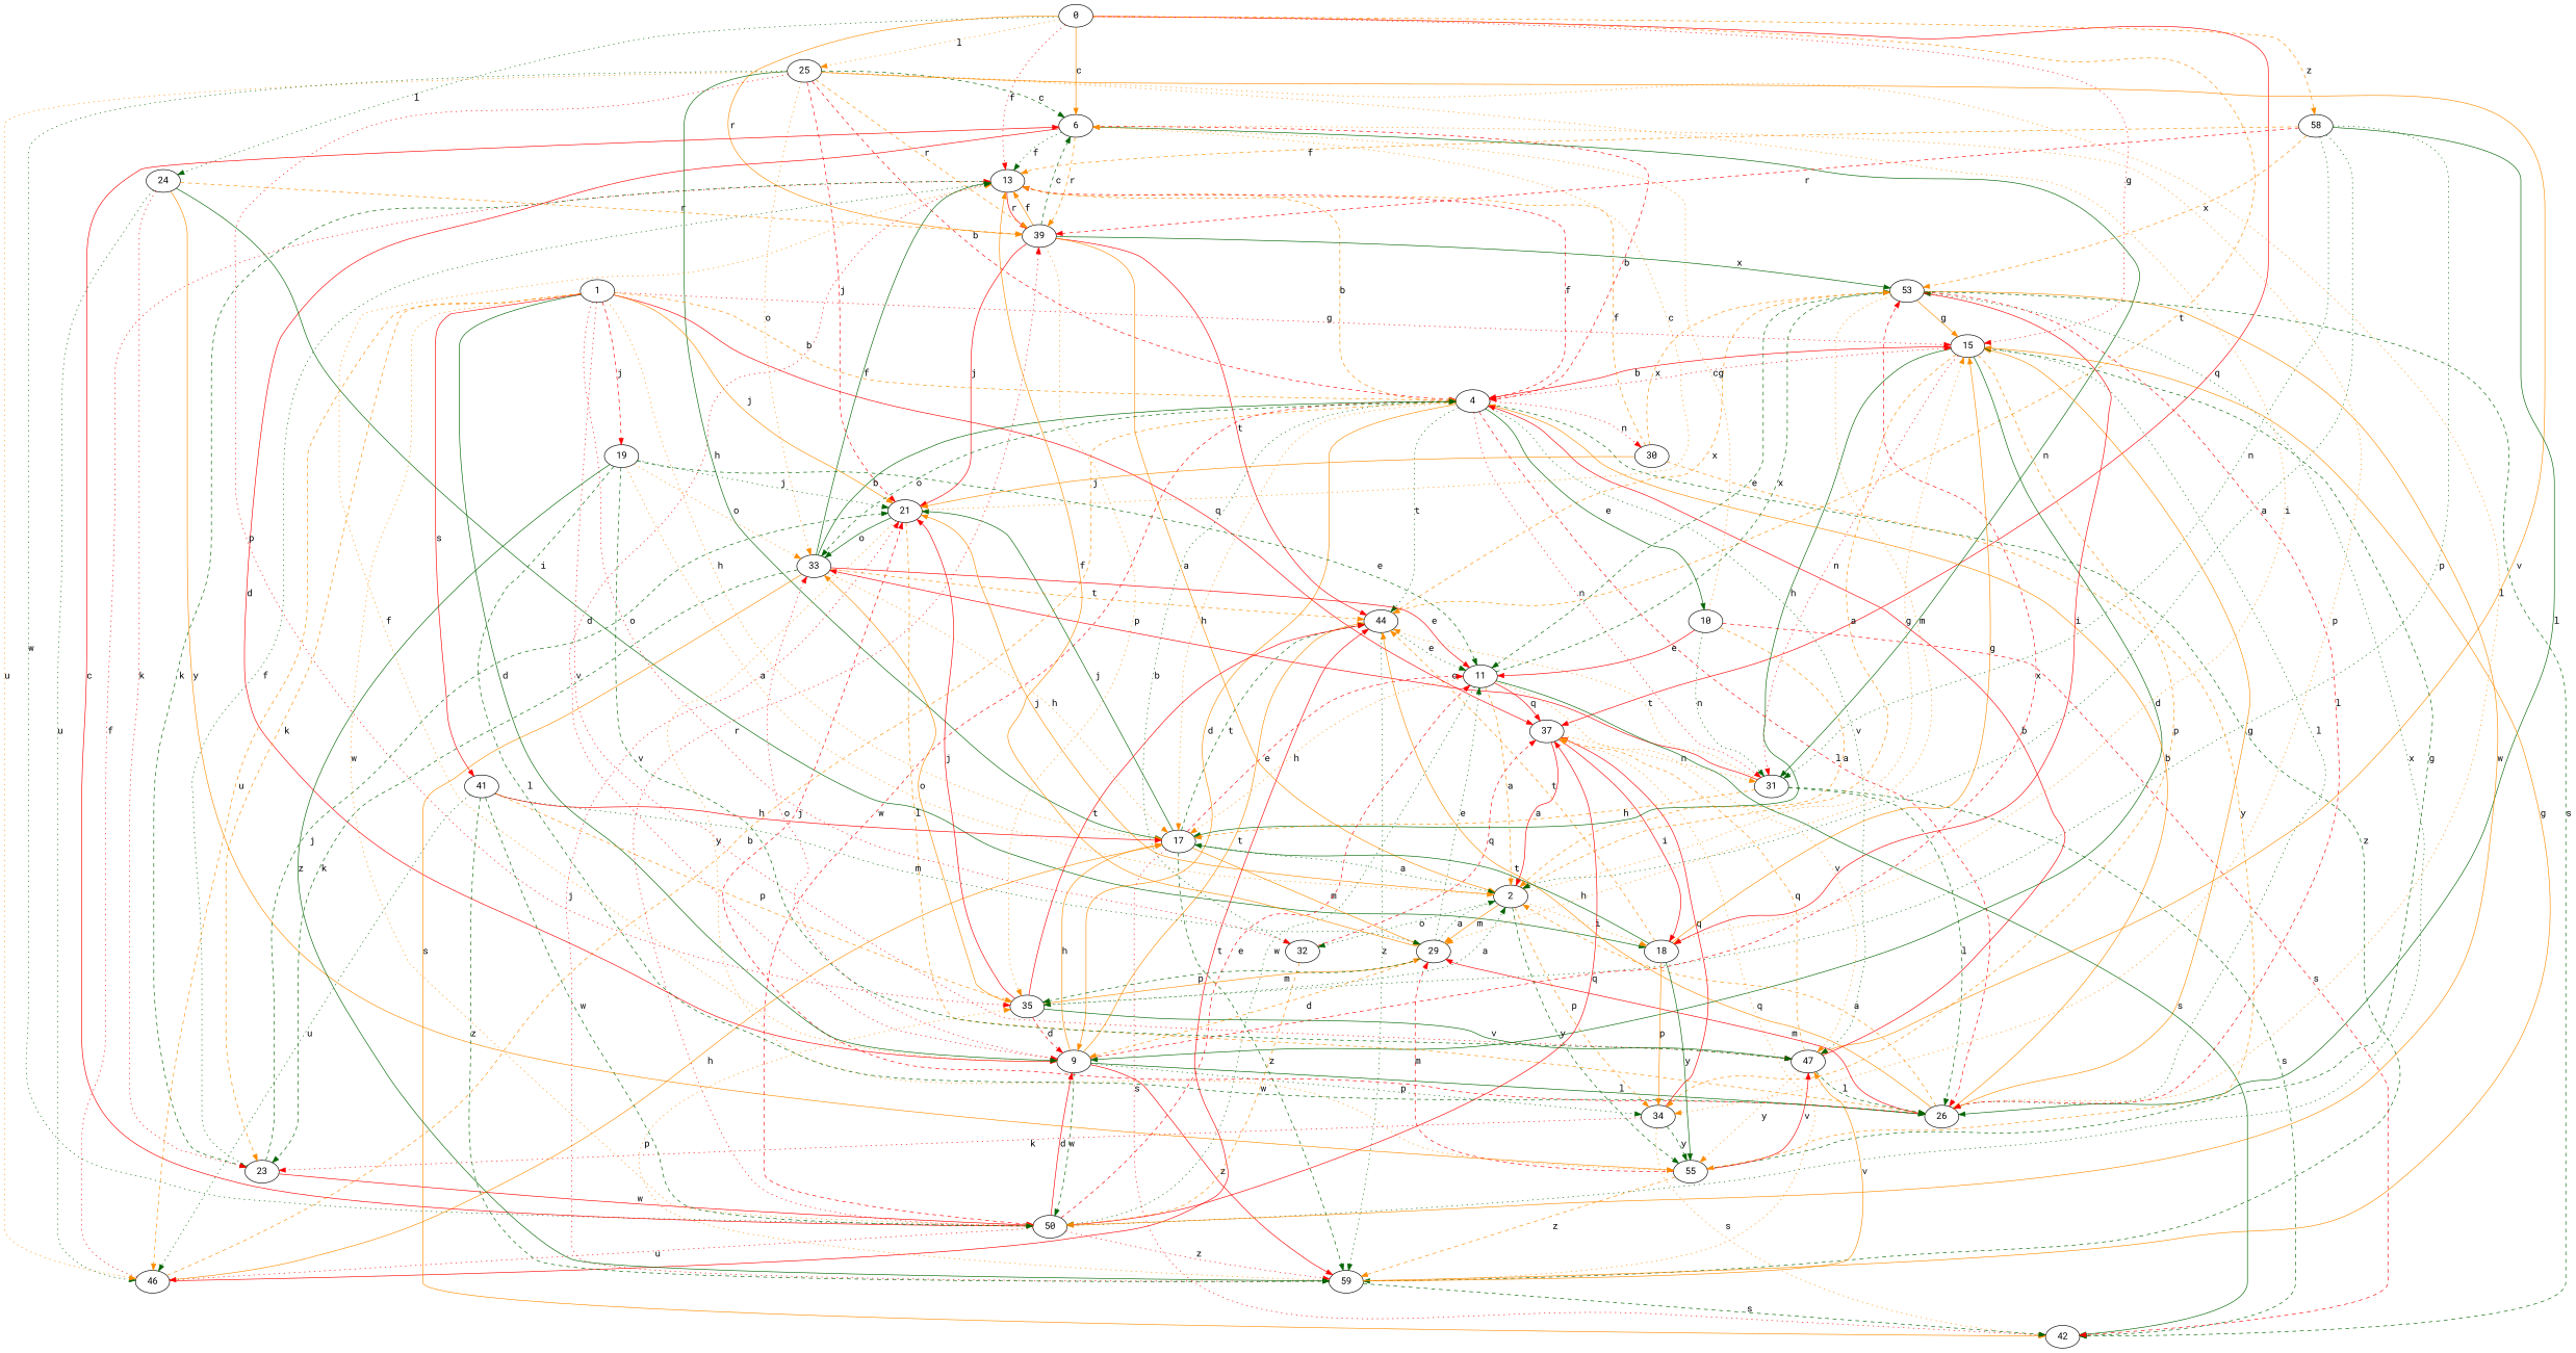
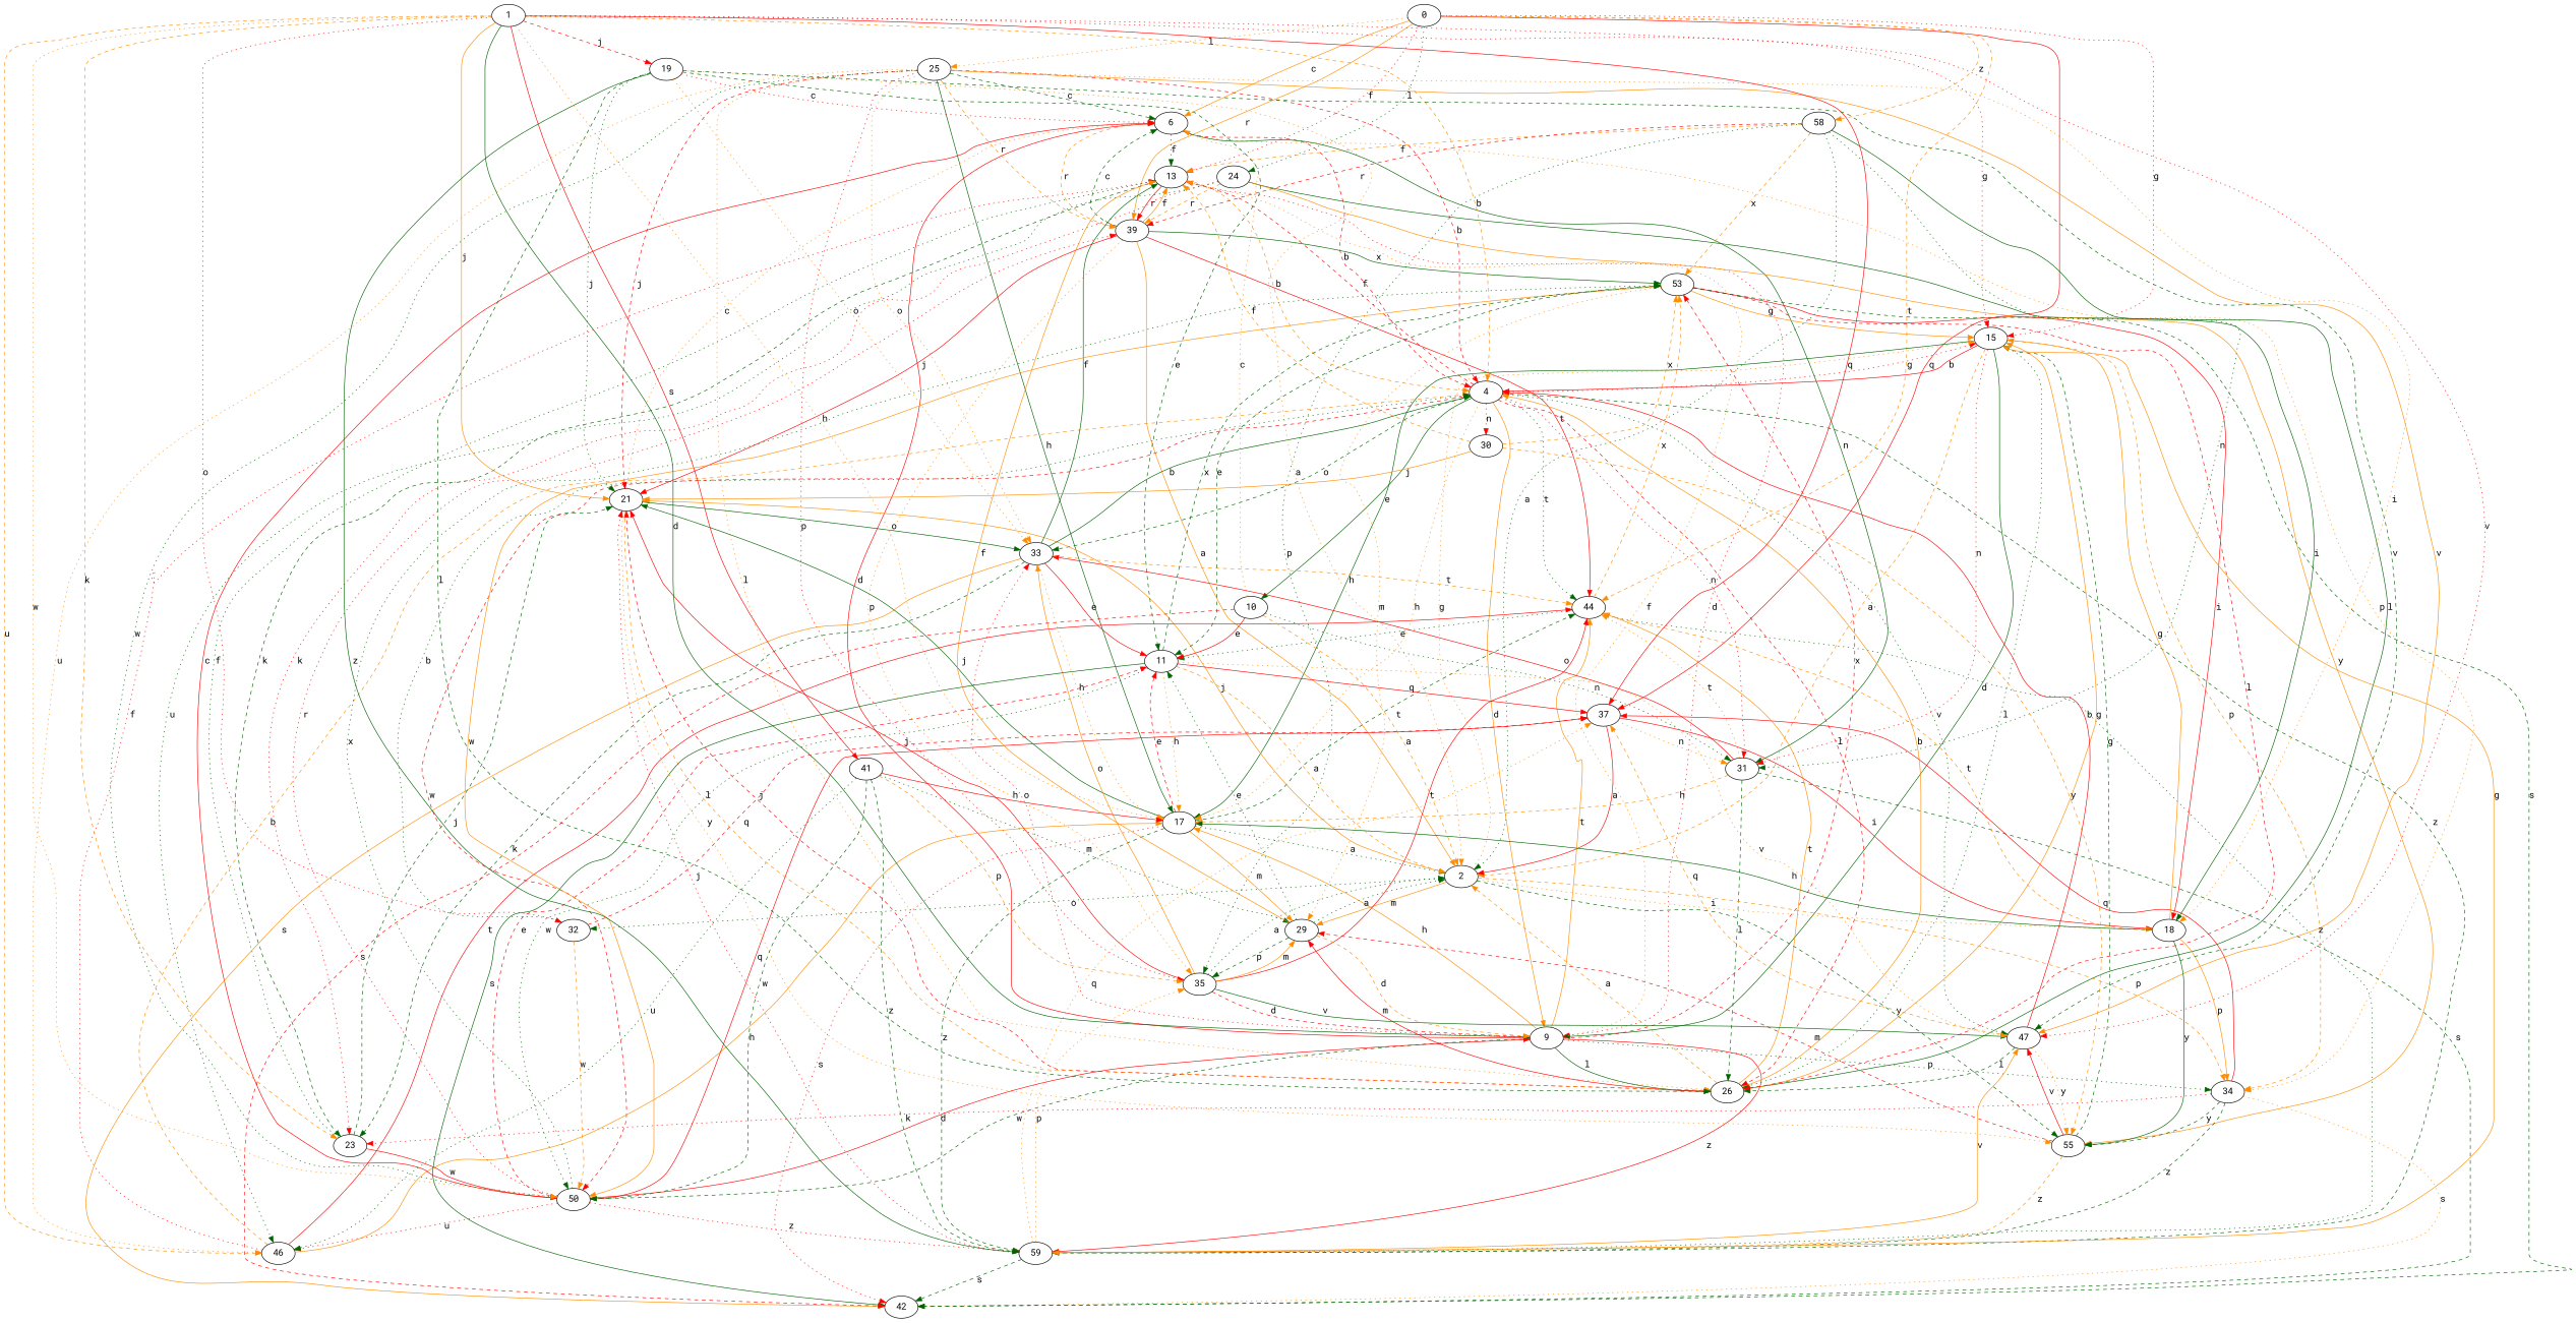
  strict digraph {
    fontname="Roboto Mono"
    node [fontname="Roboto Mono"]
    edge [color=darkorange fontname="Roboto Mono" style=solid]
    0
    6
    13
    15
    24
    25
    37
    39
    44
    58
    4
    9
    34
    31
    23
    17
    2
    26
    46
    18
    55
    21
    47
    50
    33
    35
    53
    59
    11
    1
    19
    32
    41
    10
    30
    29
    42
    0 -> 6 [label=c]
    0 -> 13 [color=red label=f style=dotted]
    0 -> 15 [color=red label=g style=dotted]
    0 -> 24 [color=darkgreen label=l style=dotted]
    0 -> 25 [label=l style=dotted]
    0 -> 37 [color=red label=q]
    0 -> 39 [label=r]
    0 -> 44 [label=t style=dashed]
    0 -> 58 [label=z style=dashed]
    6 -> 13 [color=darkgreen label=f style=dotted]
    6 -> 39 [label=r style=dashed]
    6 -> 4 [color=red label=b style=dashed]
    6 -> 9 [color=red label=d]
    6 -> 34 [label=p style=dotted]
    6 -> 31 [color=darkgreen label=n]
    13 -> 39 [color=red label=r]
    13 -> 4 [label=b style=dashed]
    13 -> 9 [color=red label=d style=dotted]
    13 -> 23 [color=darkgreen label=k style=dashed]
    15 -> 4 [color=red label=b]
    15 -> 9 [color=darkgreen label=d]
    15 -> 34 [label=p style=dashed]
    15 -> 31 [color=red label=n style=dotted]
    15 -> 17 [color=darkgreen label=h]
    15 -> 2 [label=a style=dashed]
    15 -> 26 [color=darkgreen label=l style=dotted]
    24 -> 39 [label=r style=dashed]
    24 -> 23 [color=red label=k style=dotted]
    24 -> 46 [color=darkgreen label=u style=dotted]
    24 -> 18 [color=darkgreen label=i]
    24 -> 55 [label=y]
    25 -> 6 [color=darkgreen label=c style=dashed]
    25 -> 39 [label=r style=dashed]
    25 -> 4 [color=red label=b style=dashed]
    25 -> 17 [color=darkgreen label=h]
    25 -> 26 [label=l style=dotted]
    25 -> 46 [label=u style=dotted]
    25 -> 18 [label=i style=dotted]
    25 -> 21 [color=red label=j style=dashed]
    25 -> 47 [label=v]
    25 -> 50 [color=darkgreen label=w style=dotted]
    25 -> 33 [label=o style=dotted]
    25 -> 35 [color=red label=p style=dotted]
    37 -> 31 [label=n style=dotted]
    37 -> 2 [color=red label=a]
    37 -> 18 [color=red label=i]
    39 -> 6 [color=darkgreen label=c style=dashed]
    39 -> 13 [label=f]
    39 -> 44 [color=red label=t]
    39 -> 2 [label=a]
    39 -> 21 [color=red label=j]
    39 -> 35 [label=p style=dotted]
    39 -> 53 [color=darkgreen label=x]
    44 -> 53 [label=x style=dashed]
    44 -> 59 [color=darkgreen label=z style=dotted]
    44 -> 11 [color=darkgreen label=e style=dotted]
    58 -> 13 [label=f style=dashed]
    58 -> 39 [color=red label=r style=dashed]
    58 -> 31 [color=darkgreen label=n style=dotted]
    58 -> 2 [color=darkgreen label=a style=dotted]
    58 -> 26 [color=darkgreen label=l]
    58 -> 35 [color=darkgreen label=p style=dotted]
    58 -> 53 [label=x style=dashed]
    4 -> 13 [color=red label=f style=dashed]
    4 -> 15 [color=red label=g style=dotted]
    4 -> 44 [color=darkgreen label=t style=dotted]
    4 -> 9 [label=d]
    4 -> 31 [color=red label=n style=dotted]
    4 -> 17 [label=h style=dotted]
    4 -> 26 [color=red label=l style=dashed]
    4 -> 47 [color=darkgreen label=v style=dotted]
    4 -> 50 [color=red label=w style=dashed]
    4 -> 33 [color=darkgreen label=o style=dashed]
    4 -> 59 [color=darkgreen label=z style=dashed]
    4 -> 10 [color=darkgreen label=e]
    4 -> 30 [color=red label=n style=dotted]
    9 -> 13 [label=f style=dotted]
    9 -> 44 [label=t]
    9 -> 34 [color=darkgreen label=p style=dotted]
    9 -> 17 [label=h]
    9 -> 26 [color=darkgreen label=l]
    9 -> 50 [color=darkgreen label=w style=dashed]
    9 -> 33 [color=red label=o style=dotted]
    9 -> 53 [color=red label=x style=dashed]
    9 -> 59 [color=red label=z]
    34 -> 37 [color=red label=q]
    34 -> 23 [color=red label=k style=dotted]
    34 -> 55 [color=darkgreen label=y style=dashed]
+   34 -> 59 [color=darkgreen label=z style=dashed]
    34 -> 42 [label=s style=dotted]
    31 -> 44 [label=t style=dotted]
    31 -> 17 [label=h style=dashed]
    31 -> 26 [color=darkgreen label=l style=dashed]
    31 -> 33 [color=red label=o]
    31 -> 42 [color=darkgreen label=s style=dashed]
    23 -> 13 [color=darkgreen label=f style=dotted]
    23 -> 21 [color=darkgreen label=j style=dashed]
    23 -> 50 [color=red label=w]
    17 -> 44 [color=darkgreen label=t style=dashed]
    17 -> 2 [color=darkgreen label=a style=dotted]
    17 -> 21 [color=darkgreen label=j]
    17 -> 59 [color=darkgreen label=z style=dashed]
    17 -> 11 [color=red label=e style=dashed]
    17 -> 29 [label=m]
    17 -> 42 [color=red label=s style=dotted]
    2 -> 15 [label=g style=dotted]
    2 -> 34 [label=p style=dashed]
    2 -> 18 [label=i style=dotted]
    2 -> 55 [color=darkgreen label=y style=dashed]
    2 -> 21 [label=j]
    2 -> 32 [color=darkgreen label=o style=dotted]
    2 -> 29 [label=m]
    26 -> 15 [label=g]
    26 -> 44 [label=t]
    26 -> 4 [label=b]
    26 -> 2 [label=a style=dashed]
    26 -> 21 [color=red label=j style=dashed]
    26 -> 29 [color=red label=m]
    46 -> 13 [color=red label=f style=dotted]
    46 -> 44 [color=red label=t]
    46 -> 4 [label=b style=dashed]
    46 -> 17 [label=h]
    18 -> 15 [label=g]
    18 -> 44 [label=t style=dashed]
    18 -> 34 [label=p]
    18 -> 17 [color=darkgreen label=h]
    18 -> 55 [color=darkgreen label=y]
    55 -> 15 [color=darkgreen label=g style=dashed]
    55 -> 47 [color=red label=v]
    55 -> 59 [label=z style=dashed]
    55 -> 29 [color=red label=m style=dashed]
    21 -> 6 [label=c style=dotted]
    21 -> 26 [label=l style=dashed]
    21 -> 55 [label=y style=dotted]
    21 -> 33 [color=darkgreen label=o]
    47 -> 37 [label=q style=dashed]
    47 -> 4 [color=red label=b]
    47 -> 26 [color=darkgreen label=l style=dashed]
    47 -> 55 [label=y style=dotted]
    50 -> 6 [color=red label=c]
    50 -> 37 [color=red label=q]
    50 -> 39 [color=red label=r style=dotted]
    50 -> 9 [color=red label=d]
    50 -> 46 [color=red label=u style=dotted]
    50 -> 53 [color=darkgreen label=x style=dotted]
    50 -> 59 [color=red label=z style=dotted]
    50 -> 11 [color=red label=e style=dashed]
    33 -> 13 [color=darkgreen label=f]
    33 -> 44 [label=t style=dashed]
    33 -> 4 [color=darkgreen label=b]
    33 -> 23 [color=darkgreen label=k style=dashed]
    33 -> 17 [label=h style=dotted]
    33 -> 11 [color=red label=e]
    33 -> 42 [label=s]
    35 -> 44 [color=red label=t]
    35 -> 9 [color=red label=d style=dashed]
    35 -> 2 [color=darkgreen label=a style=dotted]
    35 -> 21 [color=red label=j]
    35 -> 47 [color=darkgreen label=v]
    35 -> 33 [label=o]
    35 -> 29 [label=m]
    53 -> 15 [label=g]
    53 -> 26 [color=red label=l style=dashed]
    53 -> 18 [color=red label=i]
    53 -> 50 [label=w]
    53 -> 11 [color=darkgreen label=e style=dashed]
    53 -> 29 [label=m style=dotted]
    53 -> 42 [color=darkgreen label=s style=dashed]
    59 -> 15 [label=g]
    59 -> 37 [label=q style=dotted]
    59 -> 21 [color=red label=j style=dotted]
    59 -> 47 [label=v]
    59 -> 35 [label=p style=dotted]
    59 -> 42 [color=darkgreen label=s style=dashed]
    11 -> 37 [color=red label=q]
    11 -> 17 [label=h style=dotted]
    11 -> 2 [label=a style=dashed]
    11 -> 47 [label=v style=dotted]
    11 -> 50 [color=darkgreen label=w style=dotted]
    11 -> 53 [color=darkgreen label=x style=dashed]
    11 -> 42 [color=darkgreen label=s]
    1 -> 15 [color=red label=g style=dotted]
    1 -> 37 [color=red label=q]
    1 -> 4 [label=b style=dashed]
    1 -> 9 [color=darkgreen label=d]
    1 -> 23 [label=k style=dashed]
    1 -> 17 [label=h style=dotted]
    1 -> 46 [label=u style=dashed]
    1 -> 21 [label=j]
    1 -> 47 [color=red label=v style=dotted]
    1 -> 50 [label=w style=dotted]
    1 -> 19 [color=red label=j style=dashed]
    1 -> 32 [color=red label=o style=dotted]
    1 -> 41 [color=red label=s]
+   19 -> 6 [color=red label=c style=dotted]
    19 -> 2 [label=a style=dotted]
    19 -> 26 [color=darkgreen label=l style=dashed]
    19 -> 21 [color=darkgreen label=j style=dotted]
    19 -> 47 [color=darkgreen label=v style=dashed]
    19 -> 33 [label=o style=dotted]
    19 -> 59 [color=darkgreen label=z]
    19 -> 11 [color=darkgreen label=e style=dashed]
    32 -> 37 [color=red label=q style=dashed]
    32 -> 4 [color=darkgreen label=b style=dotted]
    32 -> 50 [label=w style=dashed]
    41 -> 17 [color=red label=h]
    41 -> 46 [color=darkgreen label=u style=dotted]
    41 -> 50 [color=darkgreen label=w style=dashed]
    41 -> 35 [label=p style=dashed]
    41 -> 59 [color=darkgreen label=z style=dashed]
    41 -> 29 [color=darkgreen label=m style=dotted]
    10 -> 6 [label=c style=dotted]
    10 -> 31 [color=darkgreen label=n style=dotted]
    10 -> 2 [label=a style=dashed]
    10 -> 11 [color=red label=e]
    10 -> 42 [color=red label=s style=dashed]
    30 -> 13 [label=f style=dashed]
    30 -> 55 [label=y style=dashed]
    30 -> 21 [label=j]
    30 -> 53 [label=x style=dashed]
    29 -> 13 [label=f]
    29 -> 9 [label=d style=dashed]
    29 -> 2 [color=darkgreen label=a style=dotted]
    29 -> 35 [color=darkgreen label=p style=dashed]
    29 -> 11 [color=darkgreen label=e style=dotted]
  }
